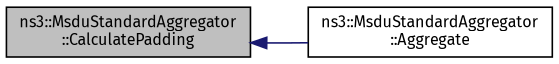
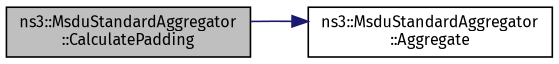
  digraph {
    rankdir=LR
    fontname="Fira Sans"
    node [color=black fontname="Fira Sans" fontsize=10 shape=record style=filled]
    n1 [fillcolor=grey75 fontcolor=black height=0.2 label="ns3::MsduStandardAggregator\l::CalculatePadding" width=0.4]
    n2 [fillcolor=white height=0.2 label="ns3::MsduStandardAggregator\l::Aggregate" width=0.4]
-   n1 -> n2 [color=midnightblue dir=back fontname="Fira Sans" fontsize=10 labelfontname=Helvetica labelfontsize=10 style=solid]
+   n2 -> n1 [color=midnightblue dir=back fontname="Fira Sans" fontsize=10 labelfontname=Helvetica labelfontsize=10 style=solid]
  }
